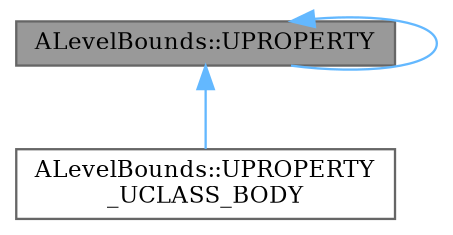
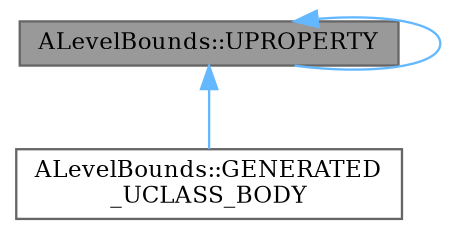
  digraph {
    rankdir=TB
    fontname="DejaVu Serif"
    node [fontname="DejaVu Serif" fontsize=10 shape=box style=filled]
    edge [color=steelblue1 dir=back fontname="DejaVu Serif" fontsize=10 labelfontname=Helvetica labelfontsize=10 style=solid]
    n1 [color=gray40 fillcolor=grey60 fontcolor=black height=0.2 label="ALevelBounds::UPROPERTY" width=0.4]
-   n2 [color=grey40 fillcolor=white height=0.2 label="ALevelBounds::UPROPERTY\l_UCLASS_BODY" width=0.4]
+   n2 [color=grey40 fillcolor=white height=0.2 label="ALevelBounds::GENERATED\l_UCLASS_BODY" width=0.4]
    n1 -> n1
    n1 -> n2
  }
